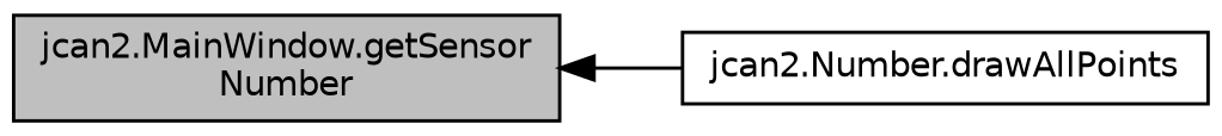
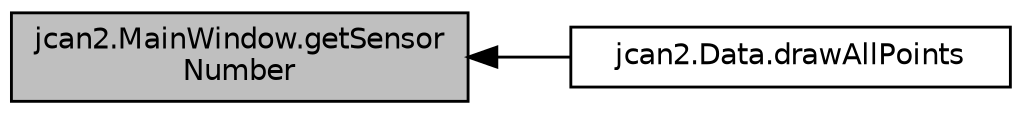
  digraph {
    rankdir=LR
    node [color=black fontname=Helvetica fontsize=10 shape=record style=filled]
    n1 [fillcolor=grey75 fontcolor=black height=0.2 label="jcan2.MainWindow.getSensor\lNumber" width=0.4]
-   n2 [fillcolor=white height=0.2 label="jcan2.Number.drawAllPoints" width=0.4]
+   n2 [fillcolor=white height=0.2 label="jcan2.Data.drawAllPoints" width=0.4]
    n1 -> n2 [color=black dir=back fontname=Helvetica fontsize=10 labelfontname=Helvetica labelfontsize=10 style=solid]
  }
